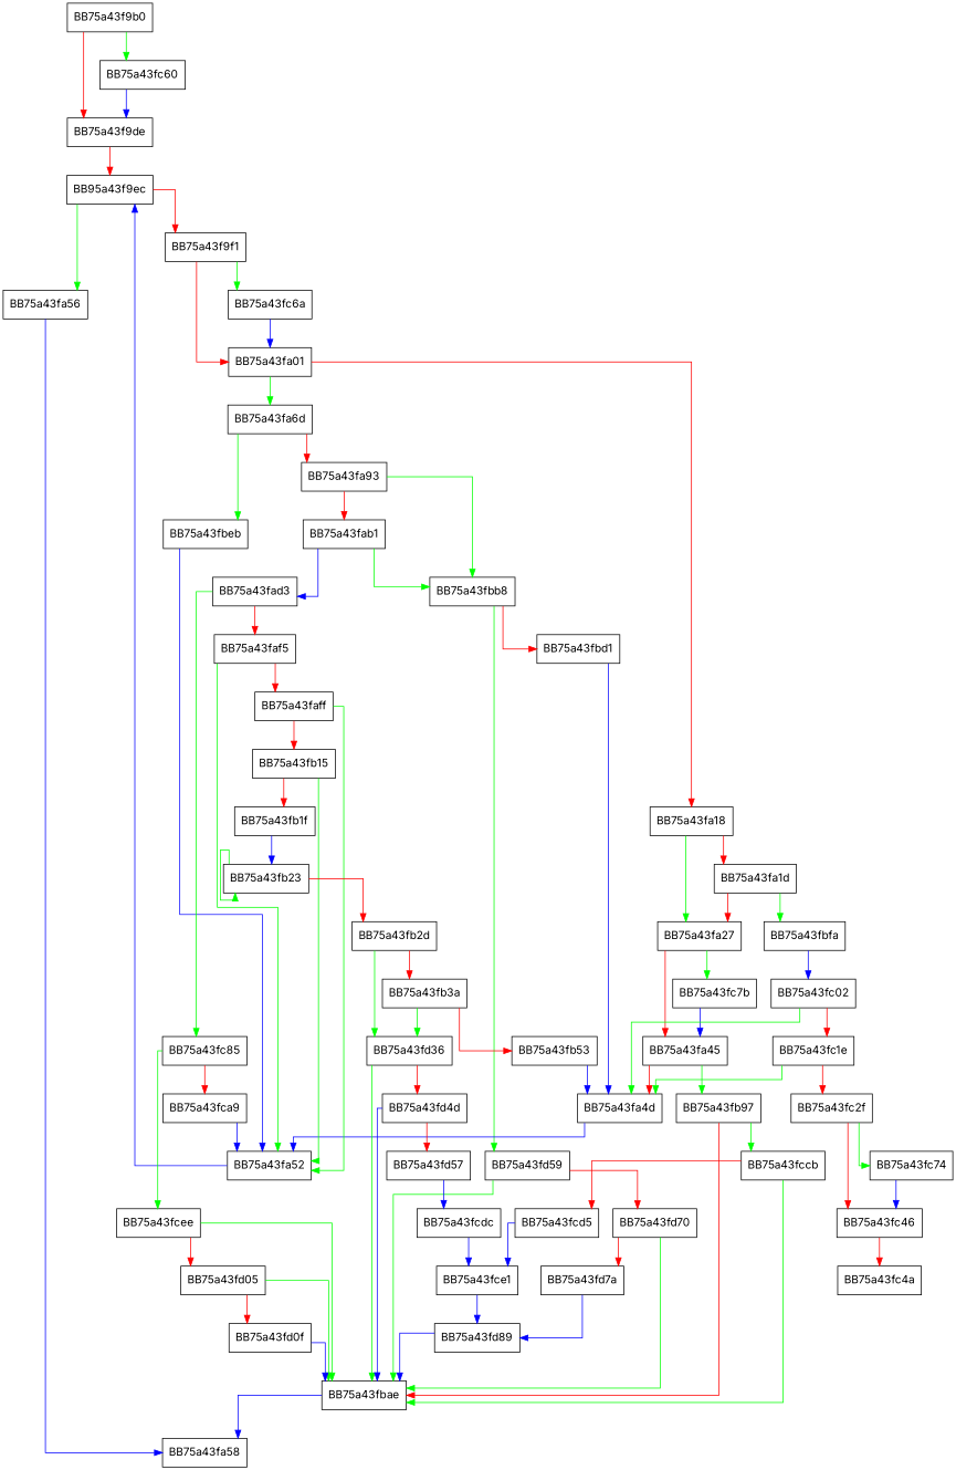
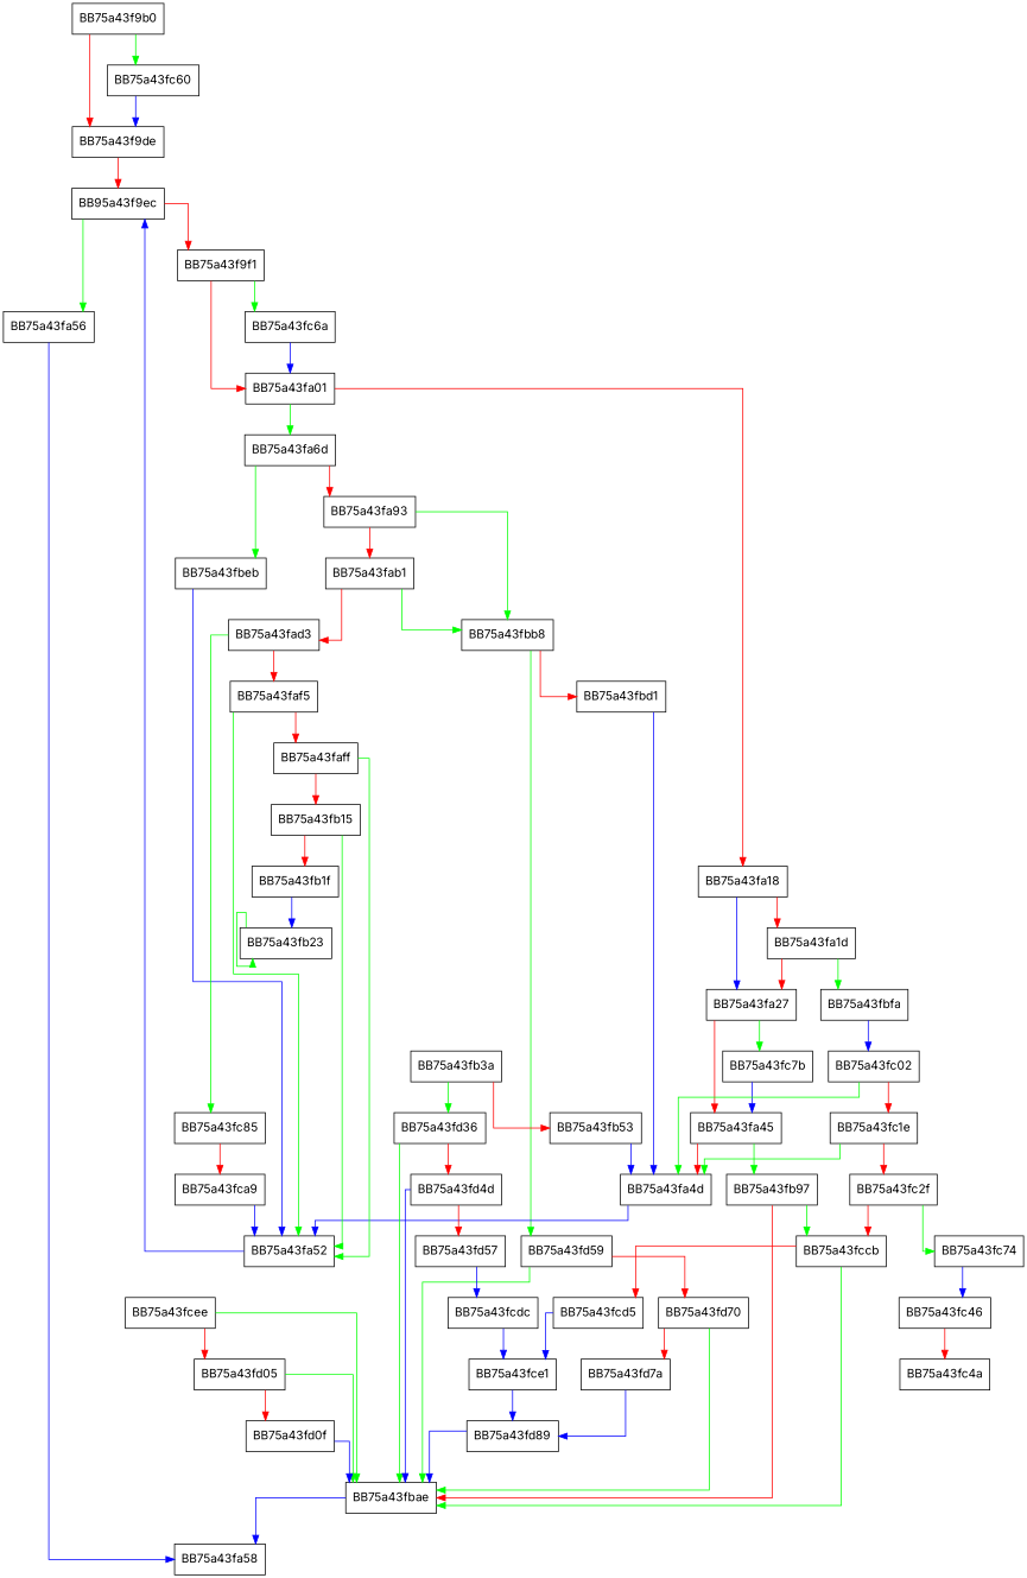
  digraph {
    fontname=Inter
    splines=ortho
    node [fontname=Inter shape=box]
    edge [color=red fontname=Inter]
    BB75a43f9b0
    BB75a43fc60
    BB75a43f9de
    n4 [label=BB95a43f9ec]
    BB75a43fa56
    BB75a43f9f1
    BB75a43fa58
    BB75a43fc6a
    BB75a43fa01
    BB75a43fa6d
    BB75a43fa18
    BB75a43fbeb
    BB75a43fa93
    BB75a43fa27
    BB75a43fa1d
    BB75a43fa52
    BB75a43fbb8
    BB75a43fab1
    BB75a43fc7b
    BB75a43fa45
    BB75a43fbfa
    BB75a43fb97
    BB75a43fa4d
    BB75a43fc02
    BB75a43fc1e
    BB75a43fccb
    BB75a43fbae
    BB75a43fcd5
    BB75a43fd59
    BB75a43fbd1
    BB75a43fad3
    BB75a43fd70
    BB75a43fc85
    BB75a43faf5
    BB75a43fcee
    BB75a43fca9
    BB75a43faff
    BB75a43fd05
    BB75a43fb15
    BB75a43fb1f
    BB75a43fb23
-   BB75a43fb2d
    BB75a43fd36
    BB75a43fb3a
    BB75a43fd4d
    BB75a43fb53
    BB75a43fd57
    BB75a43fce1
    BB75a43fd7a
    BB75a43fc2f
    BB75a43fc74
    BB75a43fc46
    BB75a43fc4a
    BB75a43fd0f
    BB75a43fd89
    BB75a43fcdc
    BB75a43f9b0 -> BB75a43fc60 [color=green]
    BB75a43f9b0 -> BB75a43f9de
    BB75a43fc60 -> BB75a43f9de [color=blue]
    BB75a43f9de -> n4
    n4 -> BB75a43fa56 [color=green]
    n4 -> BB75a43f9f1
    BB75a43fa56 -> BB75a43fa58 [color=blue]
    BB75a43f9f1 -> BB75a43fc6a [color=green]
    BB75a43f9f1 -> BB75a43fa01
    BB75a43fc6a -> BB75a43fa01 [color=blue]
    BB75a43fa01 -> BB75a43fa6d [color=green]
    BB75a43fa01 -> BB75a43fa18
    BB75a43fa6d -> BB75a43fbeb [color=green]
    BB75a43fa6d -> BB75a43fa93
-   BB75a43fa18 -> BB75a43fa27 [color=green]
+   BB75a43fa18 -> BB75a43fa27 [color=blue]
    BB75a43fa18 -> BB75a43fa1d
    BB75a43fbeb -> BB75a43fa52 [color=blue]
    BB75a43fa93 -> BB75a43fbb8 [color=green]
    BB75a43fa93 -> BB75a43fab1
    BB75a43fa27 -> BB75a43fc7b [color=green]
    BB75a43fa27 -> BB75a43fa45
    BB75a43fa1d -> BB75a43fa27
    BB75a43fa1d -> BB75a43fbfa [color=green]
    BB75a43fa52 -> n4 [color=blue]
    BB75a43fbb8 -> BB75a43fd59 [color=green]
    BB75a43fbb8 -> BB75a43fbd1
    BB75a43fab1 -> BB75a43fbb8 [color=green]
-   BB75a43fab1 -> BB75a43fad3 [color=blue]
+   BB75a43fab1 -> BB75a43fad3
    BB75a43fc7b -> BB75a43fa45 [color=blue]
    BB75a43fa45 -> BB75a43fb97 [color=green]
    BB75a43fa45 -> BB75a43fa4d
    BB75a43fbfa -> BB75a43fc02 [color=blue]
    BB75a43fb97 -> BB75a43fccb [color=green]
    BB75a43fb97 -> BB75a43fbae
    BB75a43fa4d -> BB75a43fa52 [color=blue]
    BB75a43fc02 -> BB75a43fa4d [color=green]
    BB75a43fc02 -> BB75a43fc1e
    BB75a43fc1e -> BB75a43fa4d [color=green]
    BB75a43fc1e -> BB75a43fc2f
    BB75a43fccb -> BB75a43fbae [color=green]
    BB75a43fccb -> BB75a43fcd5
    BB75a43fbae -> BB75a43fa58 [color=blue]
    BB75a43fcd5 -> BB75a43fce1 [color=blue]
    BB75a43fd59 -> BB75a43fbae [color=green]
    BB75a43fd59 -> BB75a43fd70
    BB75a43fbd1 -> BB75a43fa4d [color=blue]
    BB75a43fad3 -> BB75a43fc85 [color=green]
    BB75a43fad3 -> BB75a43faf5
    BB75a43fd70 -> BB75a43fbae [color=green]
    BB75a43fd70 -> BB75a43fd7a
-   BB75a43fc85 -> BB75a43fcee [color=green]
    BB75a43fc85 -> BB75a43fca9
    BB75a43faf5 -> BB75a43fa52 [color=green]
    BB75a43faf5 -> BB75a43faff
    BB75a43fcee -> BB75a43fbae [color=green]
    BB75a43fcee -> BB75a43fd05
    BB75a43fca9 -> BB75a43fa52 [color=blue]
    BB75a43faff -> BB75a43fa52 [color=green]
    BB75a43faff -> BB75a43fb15
    BB75a43fd05 -> BB75a43fbae [color=green]
    BB75a43fd05 -> BB75a43fd0f
    BB75a43fb15 -> BB75a43fa52 [color=green]
    BB75a43fb15 -> BB75a43fb1f
    BB75a43fb1f -> BB75a43fb23 [color=blue]
    BB75a43fb23 -> BB75a43fb23 [color=green]
-   BB75a43fb23 -> BB75a43fb2d
-   BB75a43fb2d -> BB75a43fd36 [color=green]
-   BB75a43fb2d -> BB75a43fb3a
    BB75a43fd36 -> BB75a43fbae [color=green]
    BB75a43fd36 -> BB75a43fd4d
    BB75a43fb3a -> BB75a43fd36 [color=green]
    BB75a43fb3a -> BB75a43fb53
    BB75a43fd4d -> BB75a43fbae [color=blue]
    BB75a43fd4d -> BB75a43fd57
    BB75a43fb53 -> BB75a43fa4d [color=blue]
    BB75a43fd57 -> BB75a43fcdc [color=blue]
    BB75a43fce1 -> BB75a43fd89 [color=blue]
    BB75a43fd7a -> BB75a43fd89 [color=blue]
    BB75a43fc2f -> BB75a43fc74 [color=green]
-   BB75a43fc2f -> BB75a43fc46
+   BB75a43fc2f -> BB75a43fccb
    BB75a43fc74 -> BB75a43fc46 [color=blue]
    BB75a43fc46 -> BB75a43fc4a
    BB75a43fd0f -> BB75a43fbae [color=blue]
    BB75a43fd89 -> BB75a43fbae [color=blue]
    BB75a43fcdc -> BB75a43fce1 [color=blue]
  }
